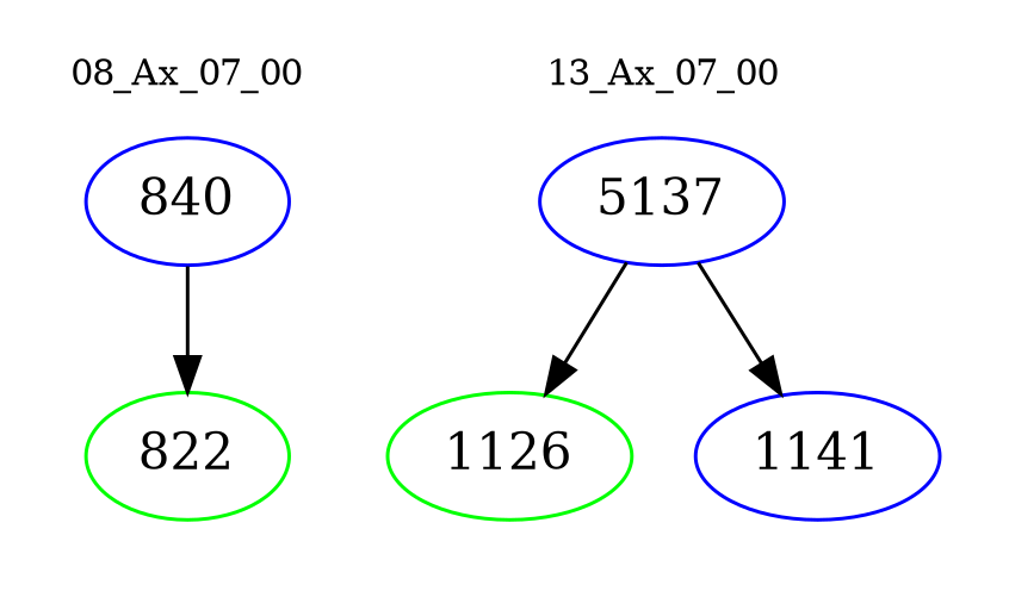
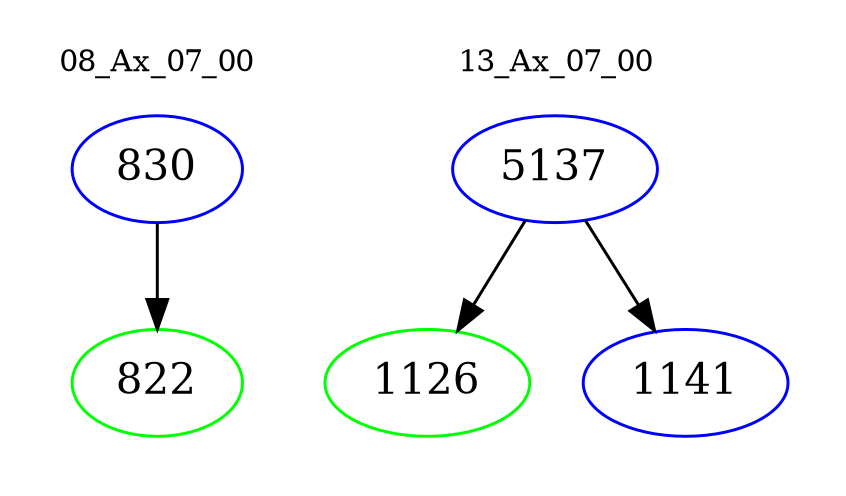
  digraph {
    fontname="DejaVu Serif"
    node [color=blue fontname="DejaVu Serif"]
    edge [color=black fontname="DejaVu Serif"]
-   n1 [label=840]
+   n1 [label=830]
    n2 [color=green label=822]
    n3 [label=5137]
    n4 [color=green label=1126]
    n5 [label=1141]
    subgraph cluster_1 {
      color=white
      fontsize=10
      label="08_Ax_07_00"
      n1
      n2
    }
    subgraph cluster_2 {
      color=white
      fontsize=10
      label="13_Ax_07_00"
      n3
      n4
      n5
    }
    n1 -> n2
    n3 -> n4
    n3 -> n5
  }
